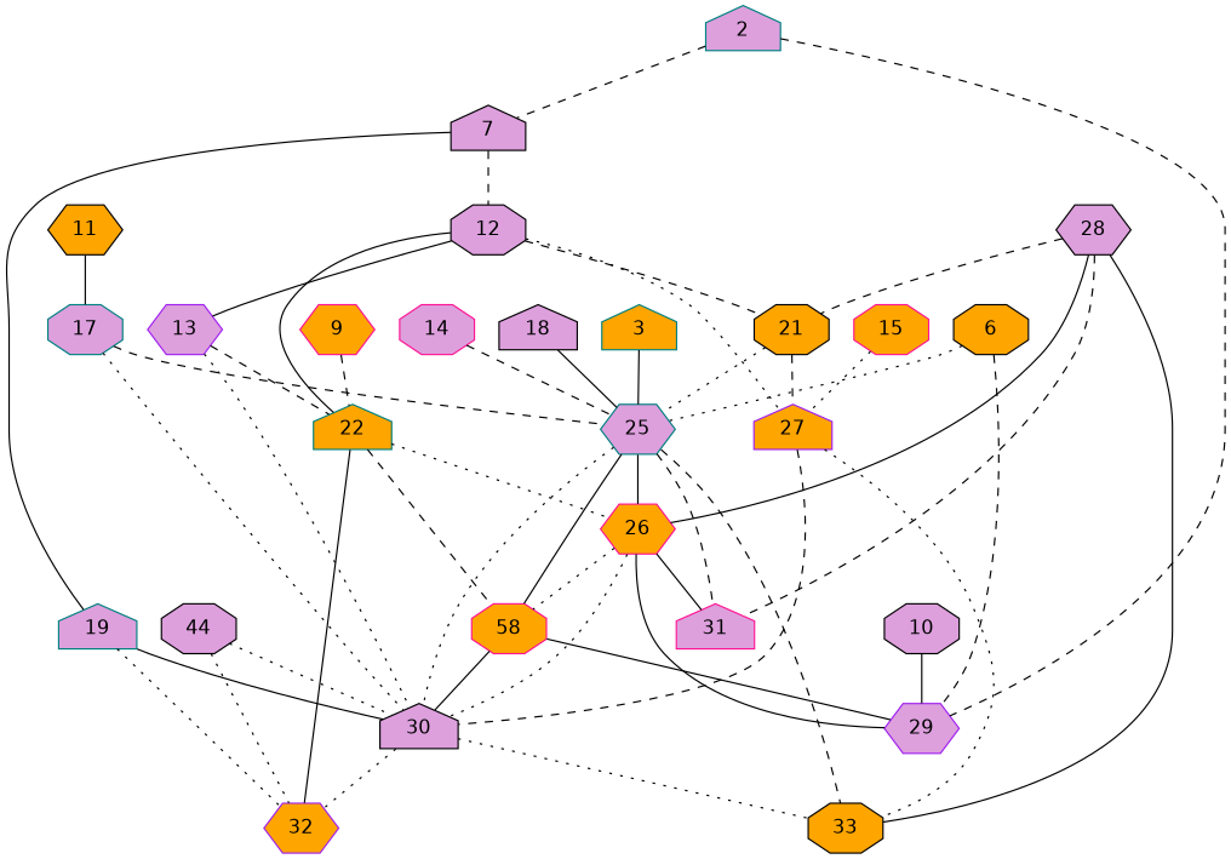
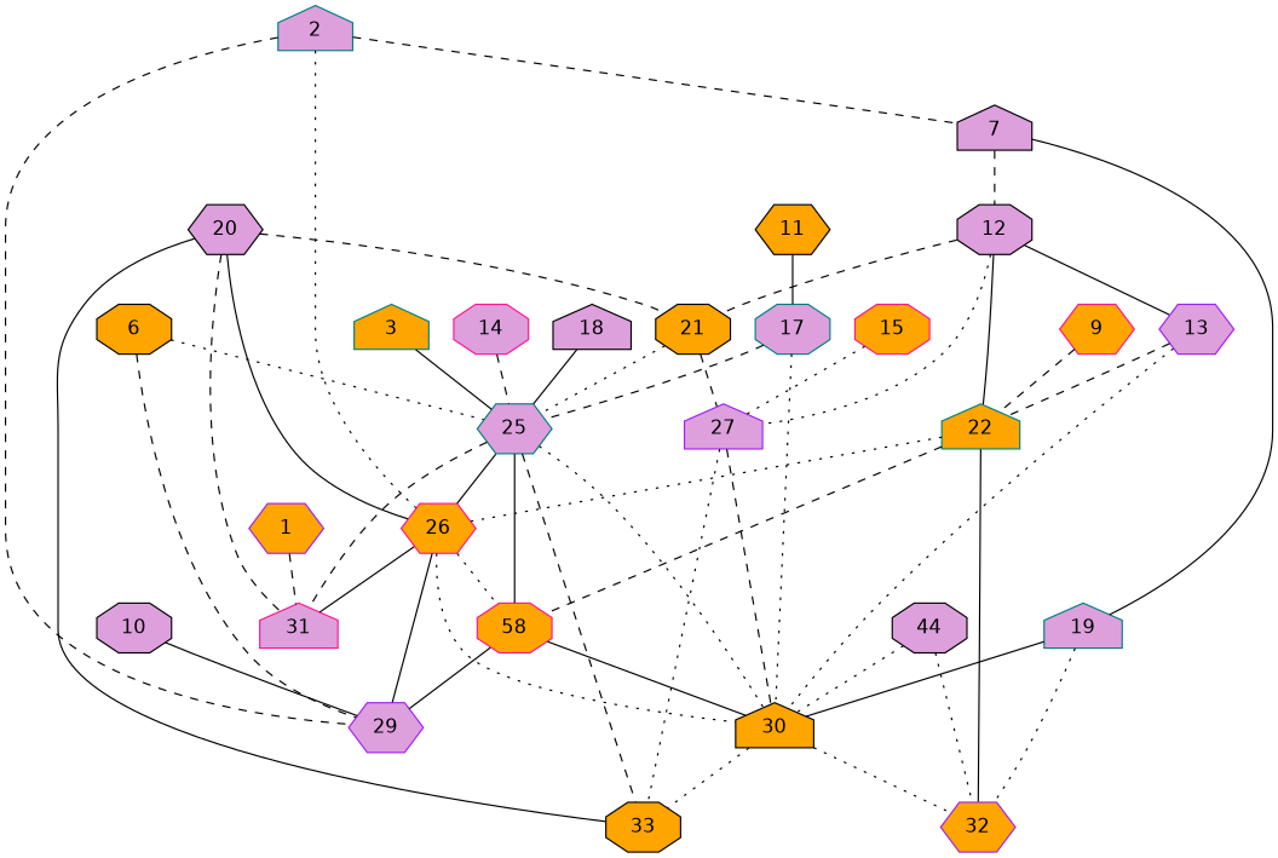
  graph {
    fontname="DejaVu Sans"
    node [color=black fillcolor=plum fontname="DejaVu Sans" shape=octagon style=filled]
    edge [fontname="DejaVu Sans" style=dashed weight=1.0]
+   1 [color=purple fillcolor=orange shape=hexagon]
    31 [color=deeppink shape=house]
    2 [color=teal shape=house]
    7 [shape=house]
    26 [color=deeppink fillcolor=orange shape=hexagon]
    29 [color=purple shape=hexagon]
    12
    19 [color=teal shape=house]
-   30 [shape=house]
+   30 [fillcolor=orange shape=house]
    n10 [color=deeppink fillcolor=orange label=58]
    3 [color=teal fillcolor=orange shape=house]
    25 [color=teal shape=hexagon]
    33 [fillcolor=orange]
    6 [fillcolor=orange]
    22 [color=teal fillcolor=orange shape=house]
    13 [color=purple shape=hexagon]
    21 [fillcolor=orange]
-   27 [color=purple fillcolor=orange shape=house]
+   27 [color=purple shape=house]
    32 [color=purple fillcolor=orange shape=hexagon]
    9 [color=deeppink fillcolor=orange shape=hexagon]
    10
    11 [fillcolor=orange shape=hexagon]
    17 [color=teal]
    14 [color=deeppink]
    15 [color=deeppink fillcolor=orange]
    18 [shape=house]
-   20 [shape=hexagon label=28]
+   20 [shape=hexagon]
    n28 [label=44]
+   1 -- 31
    2 -- 7
+   2 -- 26 [style=dotted]
    2 -- 29
    7 -- 12
    7 -- 19 [style=solid]
    26 -- 31 [style=solid]
    26 -- 29 [style=solid weight=2.0]
    26 -- 30 [style=dotted]
    26 -- n10 [style=dotted]
    12 -- 22 [style=solid]
    12 -- 13 [style=solid]
    12 -- 21
    12 -- 27 [style=dotted]
    19 -- 30 [style=solid]
    19 -- 32 [style=dotted]
    30 -- 33 [style=dotted weight=2.0]
    30 -- 32 [style=dotted]
    n10 -- 29 [style=solid weight=2.0]
    n10 -- 30 [style=solid]
    3 -- 25 [style=solid]
    25 -- 31
    25 -- 26 [style=solid]
    25 -- 30 [style=dotted]
    25 -- n10 [style=solid]
    25 -- 33
    6 -- 29
    6 -- 25 [style=dotted]
    22 -- 26 [style=dotted]
    22 -- n10
    22 -- 32 [style=solid]
    13 -- 30 [style=dotted]
    13 -- 22
    21 -- 25 [style=dotted]
    21 -- 27
    27 -- 30
    27 -- 33 [style=dotted]
    9 -- 22
    10 -- 29 [style=solid]
    11 -- 17 [style=solid]
    17 -- 30 [style=dotted]
    17 -- 25
    14 -- 25
    15 -- 27 [style=dotted]
    18 -- 25 [style=solid]
    20 -- 31
    20 -- 26 [style=solid]
    20 -- 33 [style=solid]
    20 -- 21
    n28 -- 30 [style=dotted weight=2.0]
    n28 -- 32 [style=dotted]
  }
